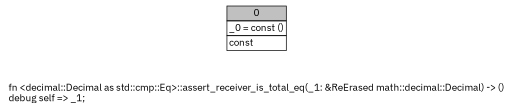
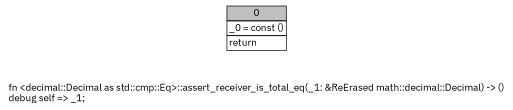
  digraph {
    fontname="IBM Plex Sans"
    label=<fn &lt;decimal::Decimal as std::cmp::Eq&gt;::assert_receiver_is_total_eq(_1: &amp;ReErased math::decimal::Decimal) -&gt; ()<br align="left"/>debug self =&gt; _1;<br align="left"/>>
-   n1 [fontname="IBM Plex Sans" label=<<table border="0" cellborder="1" cellspacing="0"><tr><td bgcolor="gray" align="center" colspan="1">0</td></tr><tr><td align="left" balign="left">_0 = const ()<br/></td></tr><tr><td align="left">const</td></tr></table>> shape=none]
+   n1 [fontname="IBM Plex Sans" label=<<table border="0" cellborder="1" cellspacing="0"><tr><td bgcolor="gray" align="center" colspan="1">0</td></tr><tr><td align="left" balign="left">_0 = const ()<br/></td></tr><tr><td align="left">return</td></tr></table>> shape=none]
  }
